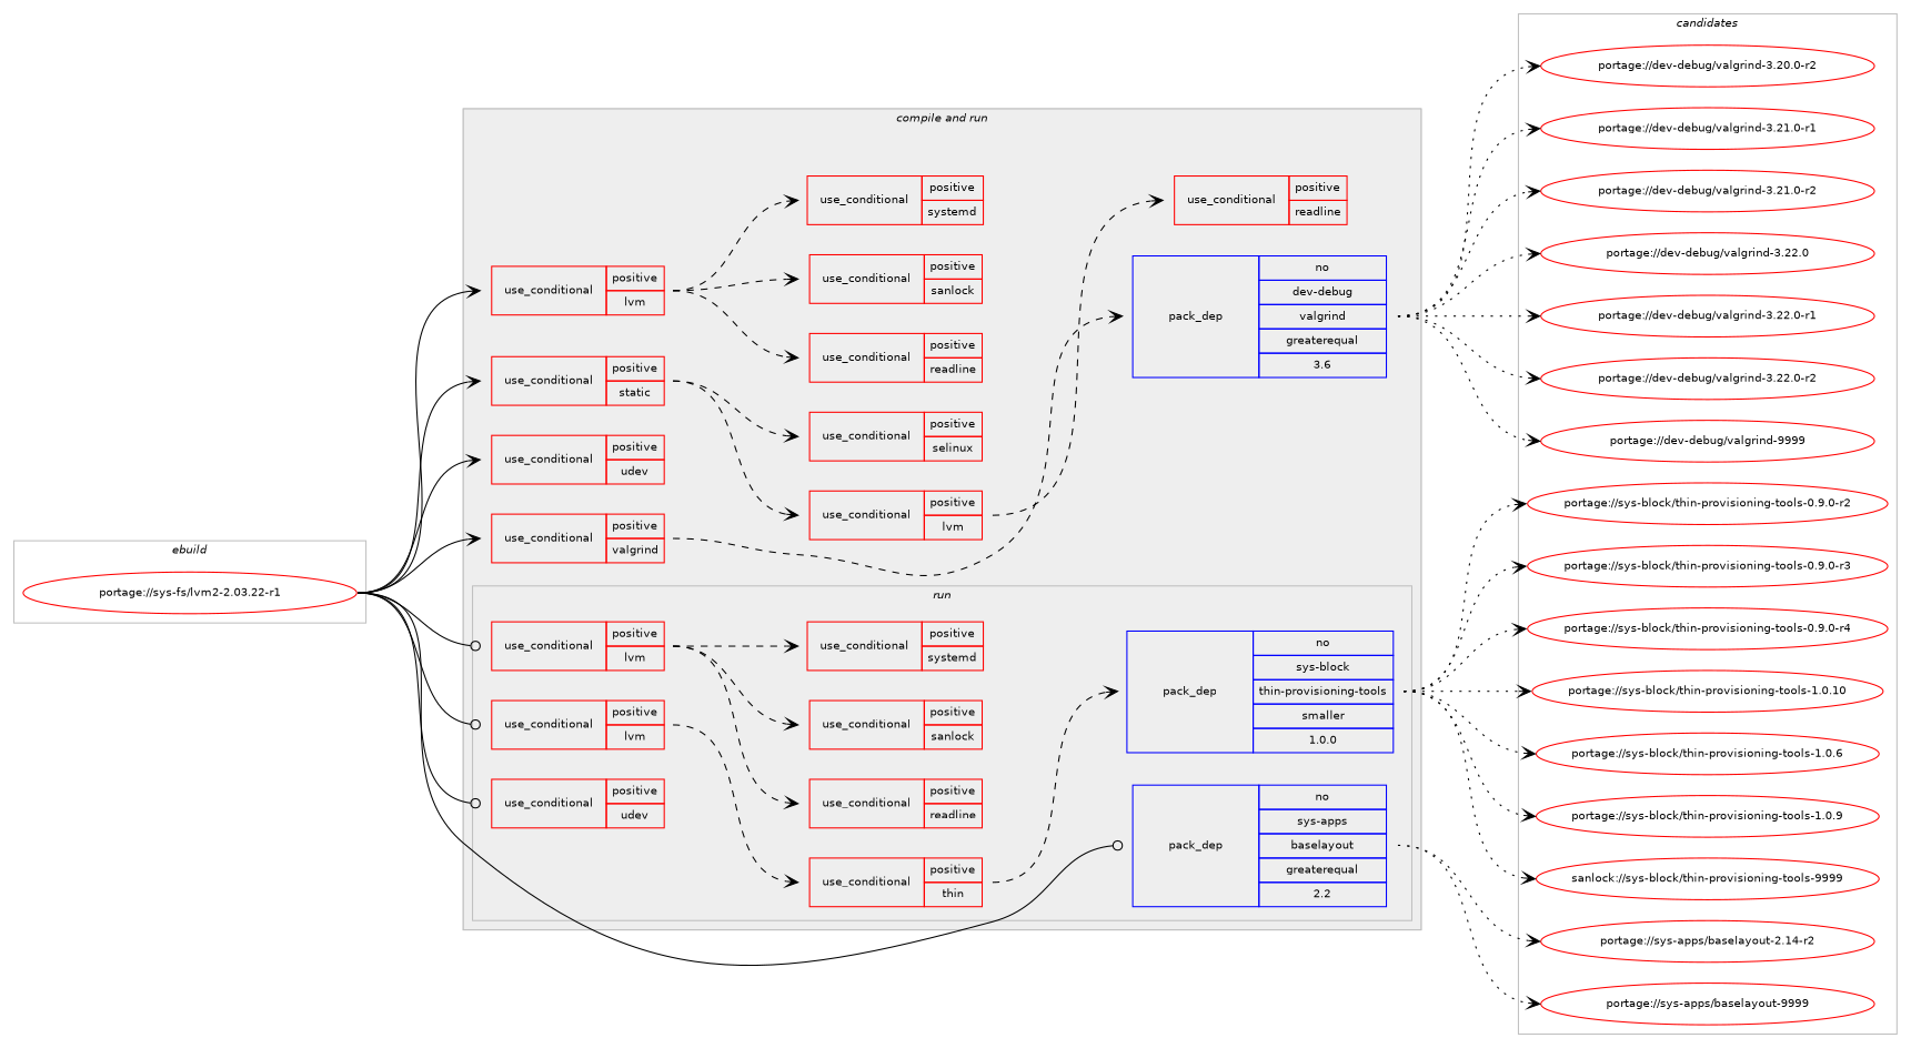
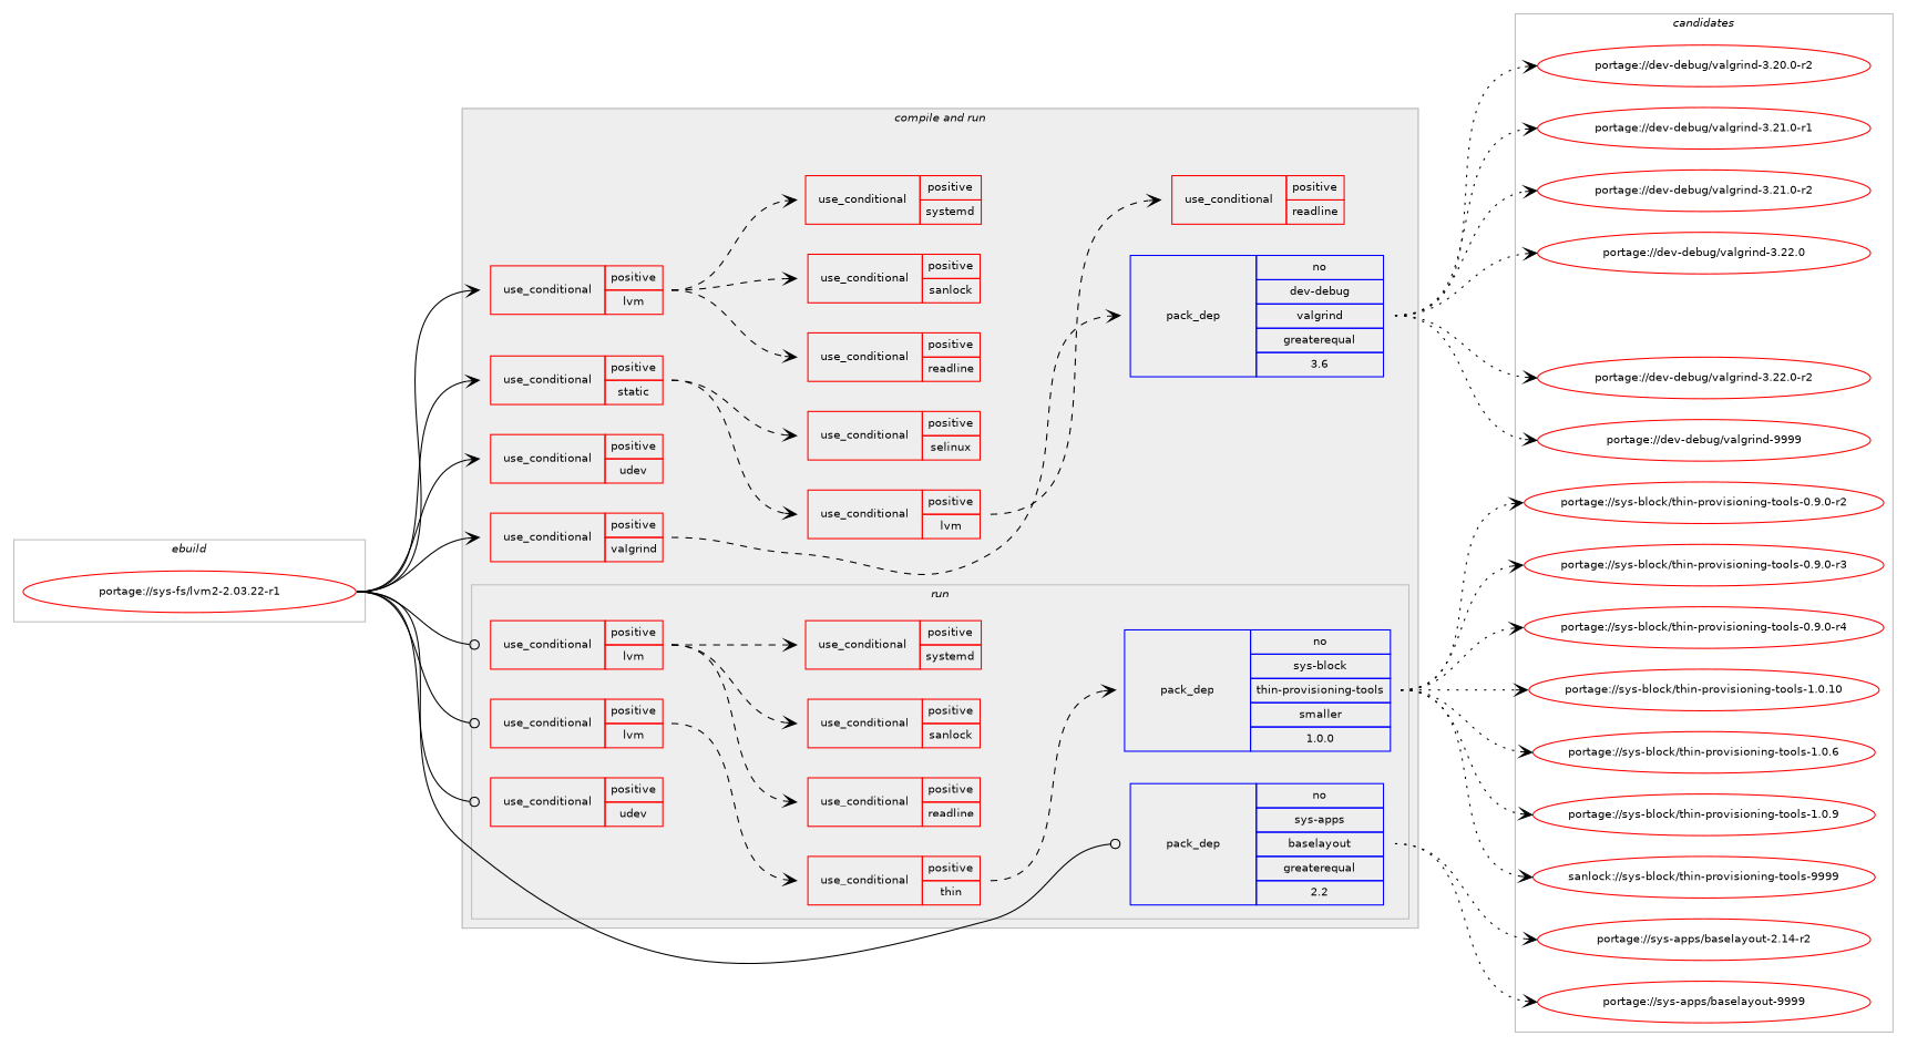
  digraph {
    compound=true
    concentrate=true
    fontname=Helvetica
    fontsize=10
    newrank=true
    rankdir=LR
    ranksep=1.5
    node [color=red fontname=Helvetica fontsize=10 shape=none]
    edge [arrowhead=vee headport=w style=dotted tailport=e weight=20]
    n1 [label="portage://sys-fs/lvm2-2.03.22-r1" width=4 shape=""]
    n2 [label=<<TABLE BORDER="0" CELLBORDER="1" CELLSPACING="0" CELLPADDING="4"><TR><TD ROWSPAN="3" CELLPADDING="10">use_conditional</TD></TR><TR><TD>positive</TD></TR><TR><TD>readline</TD></TR></TABLE>>]
    n3 [label=<<TABLE BORDER="0" CELLBORDER="1" CELLSPACING="0" CELLPADDING="4"><TR><TD ROWSPAN="3" CELLPADDING="10">use_conditional</TD></TR><TR><TD>positive</TD></TR><TR><TD>sanlock</TD></TR></TABLE>>]
    n4 [label=<<TABLE BORDER="0" CELLBORDER="1" CELLSPACING="0" CELLPADDING="4"><TR><TD ROWSPAN="3" CELLPADDING="10">use_conditional</TD></TR><TR><TD>positive</TD></TR><TR><TD>systemd</TD></TR></TABLE>>]
    n5 [label=<<TABLE BORDER="0" CELLBORDER="1" CELLSPACING="0" CELLPADDING="4"><TR><TD ROWSPAN="3" CELLPADDING="10">use_conditional</TD></TR><TR><TD>positive</TD></TR><TR><TD>lvm</TD></TR></TABLE>>]
    n6 [label=<<TABLE BORDER="0" CELLBORDER="1" CELLSPACING="0" CELLPADDING="4"><TR><TD ROWSPAN="3" CELLPADDING="10">use_conditional</TD></TR><TR><TD>positive</TD></TR><TR><TD>readline</TD></TR></TABLE>>]
    n7 [label=<<TABLE BORDER="0" CELLBORDER="1" CELLSPACING="0" CELLPADDING="4"><TR><TD ROWSPAN="3" CELLPADDING="10">use_conditional</TD></TR><TR><TD>positive</TD></TR><TR><TD>lvm</TD></TR></TABLE>>]
    n8 [label=<<TABLE BORDER="0" CELLBORDER="1" CELLSPACING="0" CELLPADDING="4"><TR><TD ROWSPAN="3" CELLPADDING="10">use_conditional</TD></TR><TR><TD>positive</TD></TR><TR><TD>selinux</TD></TR></TABLE>>]
    n9 [label=<<TABLE BORDER="0" CELLBORDER="1" CELLSPACING="0" CELLPADDING="4"><TR><TD ROWSPAN="3" CELLPADDING="10">use_conditional</TD></TR><TR><TD>positive</TD></TR><TR><TD>static</TD></TR></TABLE>>]
    n10 [label=<<TABLE BORDER="0" CELLBORDER="1" CELLSPACING="0" CELLPADDING="4"><TR><TD ROWSPAN="3" CELLPADDING="10">use_conditional</TD></TR><TR><TD>positive</TD></TR><TR><TD>udev</TD></TR></TABLE>>]
    n11 [color=blue label=<<TABLE BORDER="0" CELLBORDER="1" CELLSPACING="0" CELLPADDING="4" WIDTH="220"><TR><TD ROWSPAN="6" CELLPADDING="30">pack_dep</TD></TR><TR><TD WIDTH="110">no</TD></TR><TR><TD>dev-debug</TD></TR><TR><TD>valgrind</TD></TR><TR><TD>greaterequal</TD></TR><TR><TD>3.6</TD></TR></TABLE>>]
    n12 [label=<<TABLE BORDER="0" CELLBORDER="1" CELLSPACING="0" CELLPADDING="4"><TR><TD ROWSPAN="3" CELLPADDING="10">use_conditional</TD></TR><TR><TD>positive</TD></TR><TR><TD>valgrind</TD></TR></TABLE>>]
    n13 [label=<<TABLE BORDER="0" CELLBORDER="1" CELLSPACING="0" CELLPADDING="4"><TR><TD ROWSPAN="3" CELLPADDING="10">use_conditional</TD></TR><TR><TD>positive</TD></TR><TR><TD>readline</TD></TR></TABLE>>]
    n14 [label=<<TABLE BORDER="0" CELLBORDER="1" CELLSPACING="0" CELLPADDING="4"><TR><TD ROWSPAN="3" CELLPADDING="10">use_conditional</TD></TR><TR><TD>positive</TD></TR><TR><TD>sanlock</TD></TR></TABLE>>]
    n15 [label=<<TABLE BORDER="0" CELLBORDER="1" CELLSPACING="0" CELLPADDING="4"><TR><TD ROWSPAN="3" CELLPADDING="10">use_conditional</TD></TR><TR><TD>positive</TD></TR><TR><TD>systemd</TD></TR></TABLE>>]
    n16 [label=<<TABLE BORDER="0" CELLBORDER="1" CELLSPACING="0" CELLPADDING="4"><TR><TD ROWSPAN="3" CELLPADDING="10">use_conditional</TD></TR><TR><TD>positive</TD></TR><TR><TD>lvm</TD></TR></TABLE>>]
    n17 [color=blue label=<<TABLE BORDER="0" CELLBORDER="1" CELLSPACING="0" CELLPADDING="4" WIDTH="220"><TR><TD ROWSPAN="6" CELLPADDING="30">pack_dep</TD></TR><TR><TD WIDTH="110">no</TD></TR><TR><TD>sys-block</TD></TR><TR><TD>thin-provisioning-tools</TD></TR><TR><TD>smaller</TD></TR><TR><TD>1.0.0</TD></TR></TABLE>>]
    n18 [label=<<TABLE BORDER="0" CELLBORDER="1" CELLSPACING="0" CELLPADDING="4"><TR><TD ROWSPAN="3" CELLPADDING="10">use_conditional</TD></TR><TR><TD>positive</TD></TR><TR><TD>thin</TD></TR></TABLE>>]
    n19 [label=<<TABLE BORDER="0" CELLBORDER="1" CELLSPACING="0" CELLPADDING="4"><TR><TD ROWSPAN="3" CELLPADDING="10">use_conditional</TD></TR><TR><TD>positive</TD></TR><TR><TD>lvm</TD></TR></TABLE>>]
    n20 [label=<<TABLE BORDER="0" CELLBORDER="1" CELLSPACING="0" CELLPADDING="4"><TR><TD ROWSPAN="3" CELLPADDING="10">use_conditional</TD></TR><TR><TD>positive</TD></TR><TR><TD>udev</TD></TR></TABLE>>]
    n21 [color=blue label=<<TABLE BORDER="0" CELLBORDER="1" CELLSPACING="0" CELLPADDING="4" WIDTH="220"><TR><TD ROWSPAN="6" CELLPADDING="30">pack_dep</TD></TR><TR><TD WIDTH="110">no</TD></TR><TR><TD>sys-apps</TD></TR><TR><TD>baselayout</TD></TR><TR><TD>greaterequal</TD></TR><TR><TD>2.2</TD></TR></TABLE>>]
    n22 [label="portage://dev-debug/valgrind-3.20.0-r2" width=4 shape=""]
    n23 [label="portage://dev-debug/valgrind-3.21.0-r1" width=4 shape=""]
    n24 [label="portage://dev-debug/valgrind-3.21.0-r2" width=4 shape=""]
    n25 [label="portage://dev-debug/valgrind-3.22.0" width=4 shape=""]
-   n26 [label="portage://dev-debug/valgrind-3.22.0-r1" width=4 shape=""]
    n27 [label="portage://dev-debug/valgrind-3.22.0-r2" width=4 shape=""]
    n28 [label="portage://dev-debug/valgrind-9999" width=4 shape=""]
    n29 [label="portage://sys-block/thin-provisioning-tools-0.9.0-r2" width=4 shape=""]
    n30 [label="portage://sys-block/thin-provisioning-tools-0.9.0-r3" width=4 shape=""]
    n31 [label="portage://sys-block/thin-provisioning-tools-0.9.0-r4" width=4 shape=""]
    n32 [label="portage://sys-block/thin-provisioning-tools-1.0.10" width=4 shape=""]
    n33 [label="portage://sys-block/thin-provisioning-tools-1.0.6" width=4 shape=""]
    n34 [label="portage://sys-block/thin-provisioning-tools-1.0.9" width=4 shape=""]
    n35 [label="sanlock://sys-block/thin-provisioning-tools-9999" width=4 shape=""]
    n36 [label="portage://sys-apps/baselayout-2.14-r2" width=4 shape=""]
    n37 [label="portage://sys-apps/baselayout-9999" width=4 shape=""]
    subgraph cluster_1 {
      color=gray
      label=<<i>ebuild</i>>
      rank=same
      n1
    }
    subgraph cluster_2 {
      color=gray
      label=<<i>dependencies</i>>
      subgraph cluster_3 {
        color=gray
        fillcolor="#eeeeee"
        label=<<i>compile</i>>
        style=filled
        subgraph sub_4 {
          color=gray
          fillcolor="#eeeeee"
          label=<<i>compile</i>>
          style=filled
          n5
          subgraph sub_5 {
            color=gray
            fillcolor="#eeeeee"
            label=<<i>compile</i>>
            style=filled
            n2
          }
          subgraph sub_6 {
            color=gray
            fillcolor="#eeeeee"
            label=<<i>compile</i>>
            style=filled
            n3
          }
          subgraph sub_7 {
            color=gray
            fillcolor="#eeeeee"
            label=<<i>compile</i>>
            style=filled
            n4
          }
        }
        subgraph sub_8 {
          color=gray
          fillcolor="#eeeeee"
          label=<<i>compile</i>>
          style=filled
          n9
          subgraph sub_9 {
            color=gray
            fillcolor="#eeeeee"
            label=<<i>compile</i>>
            style=filled
            n7
            subgraph sub_10 {
              color=gray
              fillcolor="#eeeeee"
              label=<<i>compile</i>>
              style=filled
              n6
            }
          }
          subgraph sub_11 {
            color=gray
            fillcolor="#eeeeee"
            label=<<i>compile</i>>
            style=filled
            n8
          }
        }
        subgraph sub_12 {
          color=gray
          fillcolor="#eeeeee"
          label=<<i>compile</i>>
          style=filled
          n10
        }
        subgraph sub_13 {
          color=gray
          fillcolor="#eeeeee"
          label=<<i>compile</i>>
          style=filled
          n12
          subgraph sub_14 {
            color=gray
            fillcolor="#eeeeee"
            label=<<i>compile</i>>
            style=filled
            n11
          }
        }
      }
      subgraph cluster_15 {
        color=gray
        fillcolor="#eeeeee"
        label=<<i>compile and run</i>>
        style=filled
      }
      subgraph cluster_16 {
        color=gray
        fillcolor="#eeeeee"
        label=<<i>run</i>>
        style=filled
        subgraph sub_17 {
          color=gray
          fillcolor="#eeeeee"
          label=<<i>run</i>>
          style=filled
          n16
          subgraph sub_18 {
            color=gray
            fillcolor="#eeeeee"
            label=<<i>run</i>>
            style=filled
            n13
          }
          subgraph sub_19 {
            color=gray
            fillcolor="#eeeeee"
            label=<<i>run</i>>
            style=filled
            n14
          }
          subgraph sub_20 {
            color=gray
            fillcolor="#eeeeee"
            label=<<i>run</i>>
            style=filled
            n15
          }
        }
        subgraph sub_21 {
          color=gray
          fillcolor="#eeeeee"
          label=<<i>run</i>>
          style=filled
          n19
          subgraph sub_22 {
            color=gray
            fillcolor="#eeeeee"
            label=<<i>run</i>>
            style=filled
            n18
            subgraph sub_23 {
              color=gray
              fillcolor="#eeeeee"
              label=<<i>run</i>>
              style=filled
              n17
            }
          }
        }
        subgraph sub_24 {
          color=gray
          fillcolor="#eeeeee"
          label=<<i>run</i>>
          style=filled
          n20
        }
        subgraph sub_25 {
          color=gray
          fillcolor="#eeeeee"
          label=<<i>run</i>>
          style=filled
          n21
        }
      }
    }
    subgraph cluster_26 {
      color=gray
      label=<<i>candidates</i>>
      rank=same
      subgraph sub_27 {
        color=black
        label=<<i>candidates</i>>
        nodesep=1
        rank=same
        n22
        n23
        n24
        n25
-       n26
        n27
        n28
      }
      subgraph sub_28 {
        color=black
        label=<<i>candidates</i>>
        nodesep=1
        rank=same
        n29
        n30
        n31
        n32
        n33
        n34
        n35
      }
      subgraph sub_29 {
        color=black
        label=<<i>candidates</i>>
        nodesep=1
        rank=same
        n36
        n37
      }
    }
    n1 -> n5 [style=solid]
    n1 -> n9 [style=solid]
    n1 -> n10 [style=solid]
    n1 -> n12 [style=solid]
    n1 -> n16 [arrowhead=odot style=solid]
    n1 -> n19 [arrowhead=odot style=solid]
    n1 -> n20 [arrowhead=odot style=solid]
    n1 -> n21 [arrowhead=odot style=solid]
    n5 -> n2 [style=dashed]
    n5 -> n3 [style=dashed]
    n5 -> n4 [style=dashed]
    n7 -> n6 [style=dashed]
    n9 -> n7 [style=dashed]
    n9 -> n8 [style=dashed]
    n11 -> n22 [weight=100]
    n11 -> n23 [weight=100]
    n11 -> n24 [weight=100]
    n11 -> n25 [weight=100]
-   n11 -> n26 [weight=100]
    n11 -> n27 [weight=100]
    n11 -> n28 [weight=100]
    n12 -> n11 [style=dashed]
    n16 -> n13 [style=dashed]
    n16 -> n14 [style=dashed]
    n16 -> n15 [style=dashed]
    n17 -> n29 [weight=100]
    n17 -> n30 [weight=100]
    n17 -> n31 [weight=100]
    n17 -> n32 [weight=100]
    n17 -> n33 [weight=100]
    n17 -> n34 [weight=100]
    n17 -> n35 [weight=100]
    n18 -> n17 [style=dashed]
    n19 -> n18 [style=dashed]
    n21 -> n36 [weight=100]
    n21 -> n37 [weight=100]
  }
